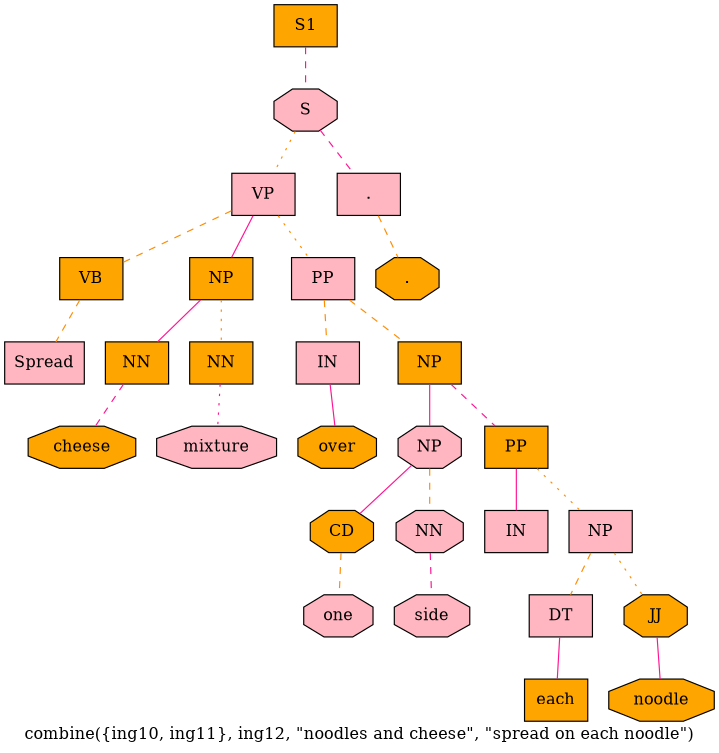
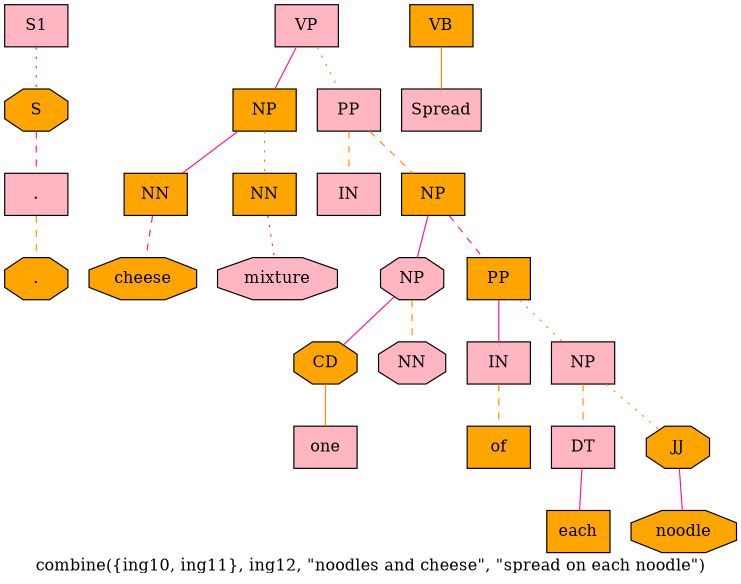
  graph {
    label="combine({ing10, ing11}, ing12, \"noodles and cheese\", \"spread on each noodle\")"
    node [fillcolor=orange shape=box style=filled]
    edge [color=deeppink style=dashed]
-   n1 [label=S1]
-   n2 [fillcolor=lightpink label=S shape=octagon]
+   n1 [fillcolor=lightpink label=S1]
+   n2 [label=S shape=octagon]
    n3 [fillcolor=lightpink label=VP]
    n4 [fillcolor=lightpink label="."]
    n5 [label=VB]
    n6 [label=NP]
    n7 [fillcolor=lightpink label=PP]
    n8 [label="." shape=octagon]
    n9 [fillcolor=lightpink label=Spread]
    n10 [label=NN]
    n11 [label=NN]
    n12 [fillcolor=lightpink label=IN]
    n13 [label=NP]
    n14 [label=cheese shape=octagon]
    n15 [fillcolor=lightpink label=mixture shape=octagon]
-   n16 [label=over shape=octagon]
    n17 [fillcolor=lightpink label=NP shape=octagon]
    n18 [label=PP]
    n19 [label=CD shape=octagon]
    n20 [fillcolor=lightpink label=NN shape=octagon]
    n21 [fillcolor=lightpink label=IN]
    n22 [fillcolor=lightpink label=NP]
-   n23 [fillcolor=lightpink label=one shape=octagon]
-   n24 [fillcolor=lightpink label=side shape=octagon]
+   n23 [fillcolor=lightpink label=one]
+   n25 [label=of]
    n26 [fillcolor=lightpink label=DT]
    n27 [label=JJ shape=octagon]
    n28 [label=each]
    n29 [label=noodle shape=octagon]
-   n1 -- n2
-   n2 -- n3 [color=darkorange style=dotted]
+   n1 -- n2 [style=dotted]
    n2 -- n4
-   n3 -- n5 [color=darkorange]
    n3 -- n6 [style=solid]
    n3 -- n7 [color=darkorange style=dotted]
    n4 -- n8 [color=darkorange]
-   n5 -- n9 [color=darkorange]
+   n5 -- n9 [color=darkorange style=solid]
    n6 -- n10 [style=solid]
    n6 -- n11 [color=darkorange style=dotted]
    n7 -- n12 [color=darkorange]
    n7 -- n13 [color=darkorange]
    n10 -- n14
    n11 -- n15 [style=dotted]
-   n12 -- n16 [style=solid]
    n13 -- n17 [style=solid]
    n13 -- n18
    n17 -- n19 [style=solid]
    n17 -- n20 [color=darkorange]
    n18 -- n21 [style=solid]
    n18 -- n22 [color=darkorange style=dotted]
-   n19 -- n23 [color=darkorange]
-   n20 -- n24
+   n19 -- n23 [color=darkorange style=solid]
+   n21 -- n25 [color=darkorange]
    n22 -- n26 [color=darkorange]
    n22 -- n27 [color=darkorange style=dotted]
    n26 -- n28 [style=solid]
    n27 -- n29 [style=solid]
  }
